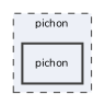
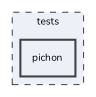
  digraph {
    compound=true
    fontname=Nunito
    n1 [color=grey25 fillcolor="#edf0f7" fontname=Nunito fontsize=10 label=pichon shape=box style="filled,bold,"]
    subgraph cluster_1 {
      bgcolor="#edf0f7"
      fontsize=10
-     label=pichon
+     label=tests
      pencolor=grey25
      style="filled,dashed,"
      n1
    }
  }
